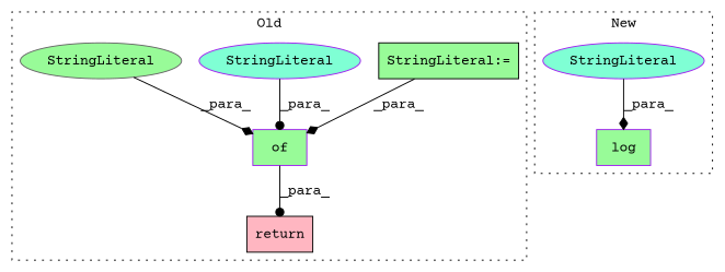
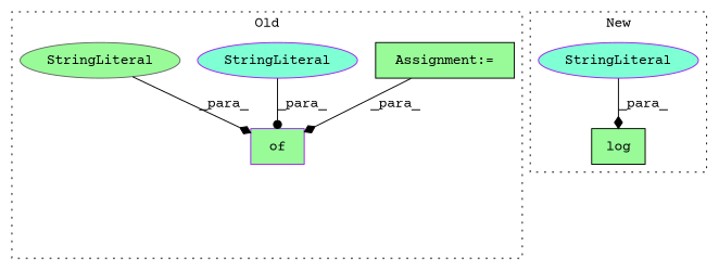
  digraph {
    fontname="Courier Prime"
    node [a=45 color=purple fillcolor=palegreen fontname="Courier Prime" shape=box style=filled]
    edge [arrowhead=diamond fontname="Courier Prime"]
-   n1 [a=41 color=black fillcolor=lightpink l=7 label=return s=15292]
-   n2 [a=7 color=black l=1 label="StringLiteral:=" s=15186]
+   n2 [a=7 color=black l=1 label="Assignment:=" s=15186]
    n3 [a=32 l="3,1" label=of s="15303,15349"]
    n4 [fillcolor=aquamarine l=5 label=StringLiteral s=15318 shape=ellipse]
    n5 [color=gray40 l=6 label=StringLiteral s=15306 shape=ellipse]
-   n6 [a=32 l="4,1" label=log s="2187,2211"]
+   n6 [a=32 color=black l="4,1" label=log s="2187,2211"]
    n7 [fillcolor=aquamarine l=11 label=StringLiteral s=2191 shape=ellipse]
    subgraph cluster_1 {
      label=Old
      style=dotted
-     n1
      n2
      n3
      n4
      n5
    }
    subgraph cluster_2 {
      label=New
      style=dotted
      n6
      n7
    }
    n2 -> n3 [label=_para_]
-   n3 -> n1 [arrowhead=dot label=_para_]
    n4 -> n3 [arrowhead=dot label=_para_]
    n5 -> n3 [label=_para_]
    n7 -> n6 [label=_para_]
  }
